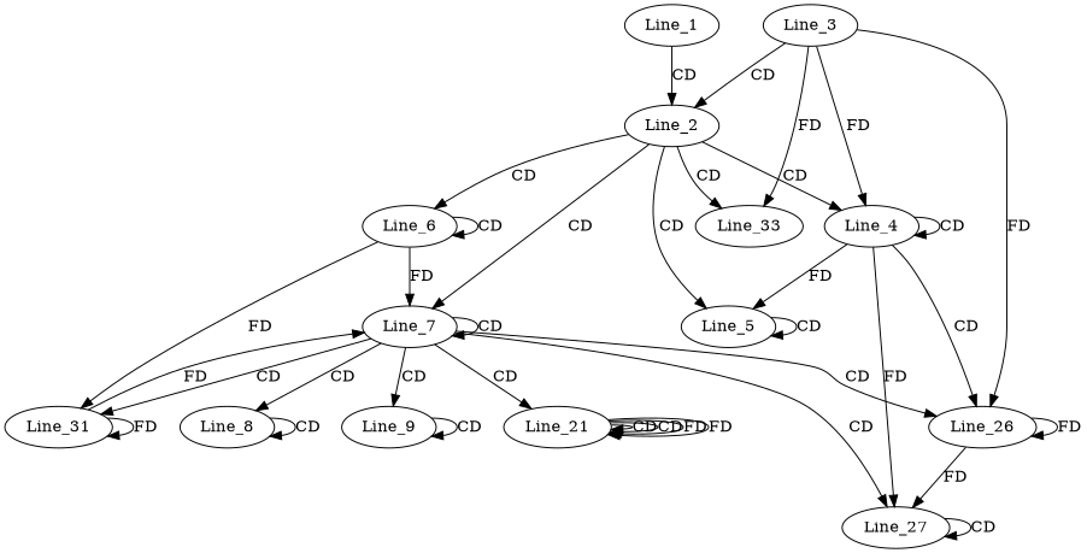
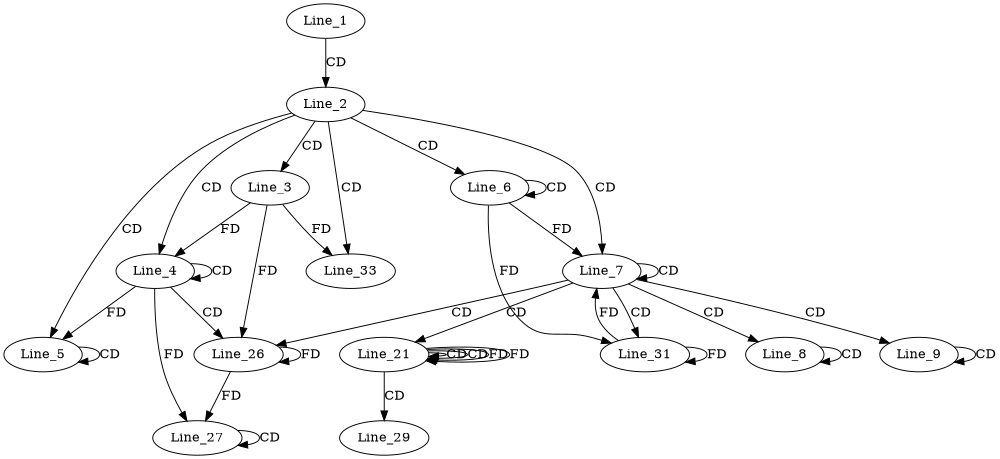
  digraph {
    Line_1
    Line_2
    Line_3
    Line_4
    Line_5
    Line_6
    Line_7
    Line_33
    Line_26
    Line_27
    Line_31
    Line_8
    Line_9
    n14 [label=Line_21]
+   Line_29
    Line_1 -> Line_2 [label=CD]
-   Line_3 -> Line_2 [label=CD]
+   Line_2 -> Line_3 [label=CD]
    Line_2 -> Line_4 [label=CD]
    Line_2 -> Line_5 [label=CD]
    Line_2 -> Line_6 [label=CD]
    Line_2 -> Line_7 [label=CD]
    Line_2 -> Line_33 [label=CD]
    Line_3 -> Line_4 [label=FD]
    Line_3 -> Line_33 [label=FD]
    Line_3 -> Line_26 [label=FD]
    Line_4 -> Line_4 [label=CD]
    Line_4 -> Line_5 [label=FD]
    Line_4 -> Line_26 [label=CD]
    Line_4 -> Line_27 [label=FD]
    Line_5 -> Line_5 [label=CD]
    Line_6 -> Line_6 [label=CD]
    Line_6 -> Line_7 [label=FD]
    Line_6 -> Line_31 [label=FD]
    Line_7 -> Line_7 [label=CD]
    Line_7 -> Line_26 [label=CD]
-   Line_7 -> Line_27 [label=CD]
    Line_7 -> Line_31 [label=CD]
    Line_7 -> Line_8 [label=CD]
    Line_7 -> Line_9 [label=CD]
    Line_7 -> n14 [label=CD]
    Line_26 -> Line_26 [label=FD]
    Line_26 -> Line_27 [label=FD]
    Line_27 -> Line_27 [label=CD]
    Line_31 -> Line_7 [label=FD]
    Line_31 -> Line_31 [label=FD]
    Line_8 -> Line_8 [label=CD]
    Line_9 -> Line_9 [label=CD]
    n14 -> n14 [label=CD]
    n14 -> n14 [label=CD]
    n14 -> n14 [label=FD]
    n14 -> n14 [label=FD]
+   n14 -> Line_29 [label=CD]
  }
